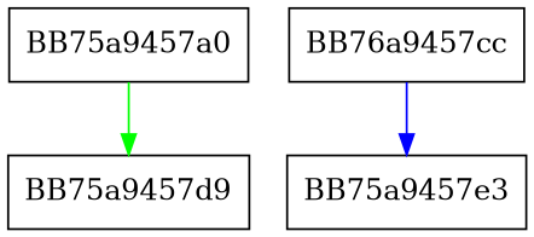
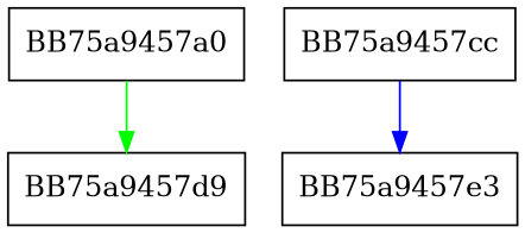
  digraph {
    splines=ortho
    node [shape=box]
    BB75a9457a0
    BB75a9457d9
-   BB75a9457cc [label=BB76a9457cc]
+   BB75a9457cc
    BB75a9457e3
    BB75a9457a0 -> BB75a9457d9 [color=green]
    BB75a9457cc -> BB75a9457e3 [color=blue]
  }
